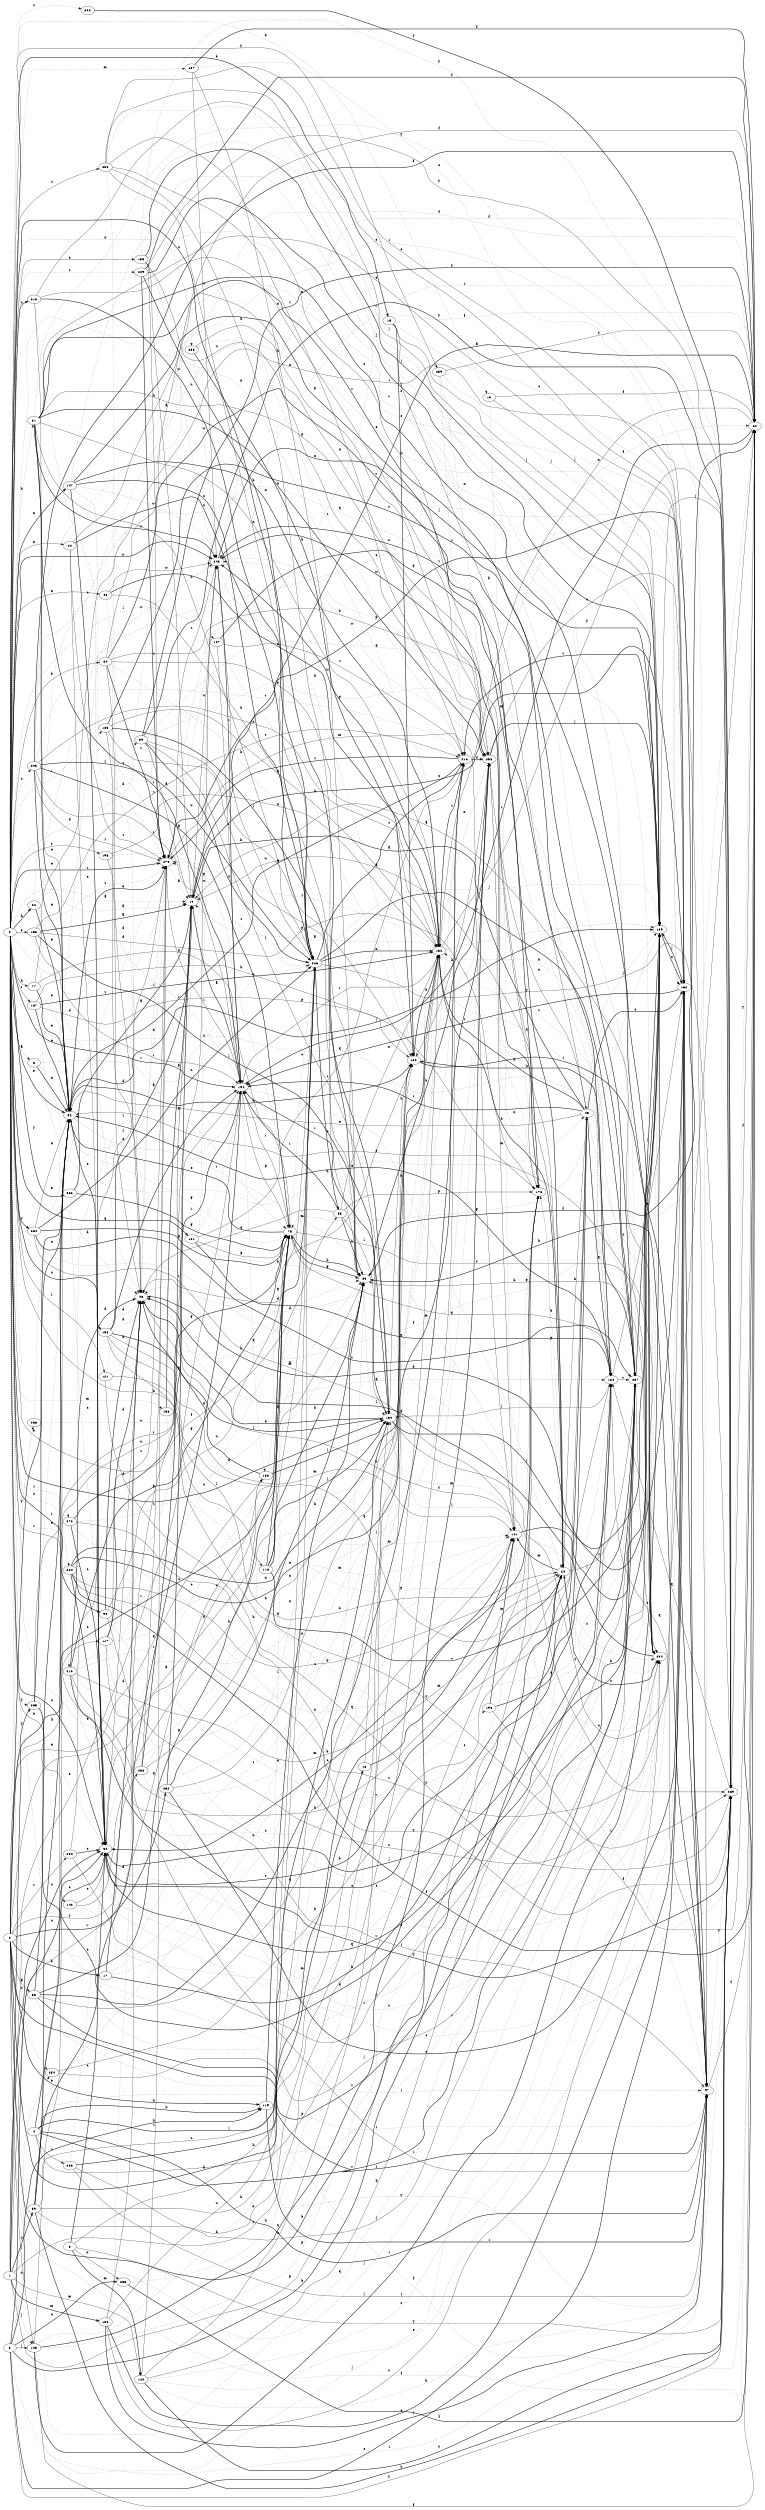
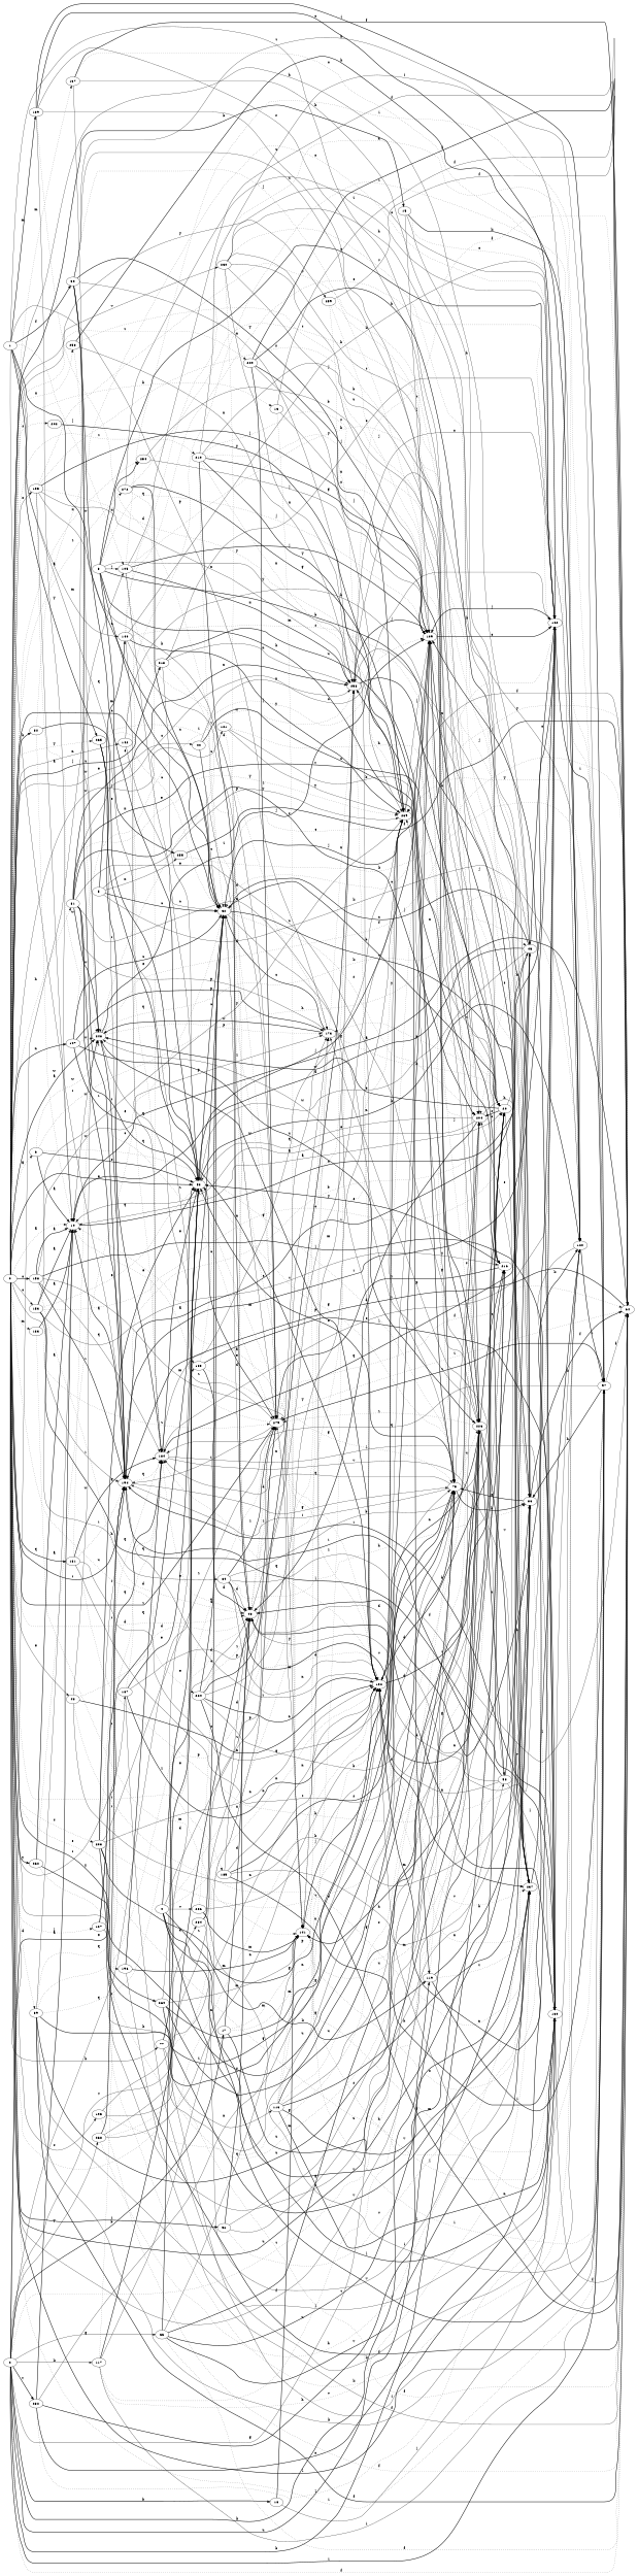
  strict digraph {
    rankdir=LR
    edge [style=bold]
    0
    6
    10
    13
    15
    32
    39
    43
    44
    48
    53
    58
    77
    81
    82
    84
    n17 [label=45]
    90
    97
    116
    121
    127
    130
    133
    137
    142
    147
    152
    153
    155
    158
    181
    185
    187
    194
    195
    196
    202
    203
    209
    210
    218
    224
    226
    230
    248
    253
    254
    259
    262
    264
    265
    272
    279
    75
    162
    64
    109
    141
    120
    20
    237
    204
    173
    269
    184
    258
    86
    216
    1
    59
    105
    139
    140
    183
    2
    17
    18
    66
    117
    119
    232
    234
-   266
    268
    3
    255
    4
    236
    5
    0 -> 6 [label=a style=dotted]
    0 -> 10 [label=a style=dotted]
    0 -> 13 [label=b style=dotted]
    0 -> 15 [label=b]
    0 -> 32 [label=c]
    0 -> 39 [label=d style=dotted]
    0 -> 43 [label=d style=dotted]
    0 -> 44 [label=e style=solid]
    0 -> 48 [label=e style=solid]
    0 -> 53 [label=e]
    0 -> 58 [label=f style=solid]
    0 -> 77 [label=h style=solid]
    0 -> 81 [label=h style=dotted]
    0 -> 82 [label=h]
    0 -> 84 [label=h style=solid]
    0 -> n17 [label=h style=solid]
    0 -> 90 [label=i]
    0 -> 97 [label=i style=dotted]
    0 -> 116 [label=k style=solid]
    0 -> 121 [label=l style=solid]
    0 -> 127 [label=l style=dotted]
    0 -> 130 [label=l]
    0 -> 133 [label=m style=dotted]
    0 -> 137 [label=m style=dotted]
    0 -> 142 [label=n style=solid]
    0 -> 147 [label=n]
    0 -> 152 [label=n style=dotted]
    0 -> 153 [label=o style=solid]
    0 -> 155 [label=o style=solid]
    0 -> 158 [label=o]
    0 -> 181 [label=q]
    0 -> 185 [label=r style=dotted]
    0 -> 187 [label=r style=solid]
    0 -> 194 [label=r]
    0 -> 195 [label=s style=solid]
    0 -> 196 [label=s style=dotted]
    0 -> 202 [label=s style=dotted]
    0 -> 203 [label=s style=dotted]
    0 -> 209 [label=t style=dotted]
    0 -> 210 [label=t style=dotted]
    0 -> 218 [label=u]
    0 -> 224 [label=u style=dotted]
    0 -> 226 [label=u]
    0 -> 230 [label=v style=solid]
    0 -> 248 [label=w]
    0 -> 253 [label=x style=dotted]
    0 -> 254 [label=x style=dotted]
    0 -> 259 [label=y style=solid]
    0 -> 262 [label=y]
    0 -> 264 [label=y]
    0 -> 265 [label=y style=dotted]
    0 -> 272 [label=z style=dotted]
    0 -> 279 [label=z]
+   6 -> 10 [label=a]
    6 -> 53 [label=e]
    6 -> n17 [label=h style=dotted]
    6 -> 248 [label=w style=dotted]
    6 -> 75 [label=g style=dotted]
    10 -> 248 [label=w style=solid]
    10 -> 162 [label=o]
    13 -> 64 [label=f style=solid]
    13 -> 109 [label=j style=solid]
    13 -> 141 [label=m style=dotted]
    15 -> n17 [label=h style=solid]
    15 -> 162 [label=o style=dotted]
    15 -> 109 [label=j style=solid]
    15 -> 120 [label=k]
    32 -> 43 [label=d style=solid]
    32 -> 75 [label=g style=solid]
    32 -> 109 [label=j]
    32 -> 20 [label=b]
    32 -> 237 [label=v]
    32 -> 204 [label=s style=dotted]
    39 -> 10 [label=a style=solid]
    39 -> 130 [label=l style=solid]
    39 -> 226 [label=u]
    39 -> 279 [label=z style=dotted]
    39 -> 64 [label=f]
    39 -> 120 [label=k style=solid]
    39 -> 173 [label=p style=dotted]
    39 -> 269 [label=y]
    39 -> 184 [label=q style=dotted]
    43 -> 279 [label=z style=dotted]
    43 -> 269 [label=y style=solid]
    43 -> 184 [label=q style=dotted]
    44 -> 32 [label=c style=solid]
    44 -> 226 [label=u]
    44 -> 279 [label=z style=solid]
    44 -> 258 [label=x style=solid]
    48 -> 43 [label=d style=dotted]
    48 -> 152 [label=n]
    48 -> 248 [label=w style=solid]
    48 -> 162 [label=o style=dotted]
    48 -> 86 [label=h style=solid]
    53 -> 32 [label=c]
    53 -> 75 [label=g style=dotted]
    53 -> 109 [label=j]
    53 -> 141 [label=m style=dotted]
    53 -> 120 [label=k]
    58 -> 43 [label=d style=solid]
    58 -> 130 [label=l style=solid]
    58 -> 152 [label=n style=solid]
    58 -> 194 [label=r]
    58 -> 141 [label=m style=dotted]
    58 -> 173 [label=p style=solid]
    58 -> 86 [label=h]
    77 -> 43 [label=d style=dotted]
    77 -> 53 [label=e]
    77 -> 97 [label=i style=solid]
    77 -> 75 [label=g style=solid]
    81 -> 53 [label=e]
    81 -> 152 [label=n style=solid]
    81 -> 194 [label=r]
    81 -> 226 [label=u style=solid]
    81 -> 248 [label=w]
    81 -> 162 [label=o style=solid]
    81 -> 237 [label=v]
    81 -> 204 [label=s]
    81 -> 173 [label=p style=solid]
    81 -> 269 [label=y style=dotted]
    81 -> 258 [label=x]
    82 -> 10 [label=a style=dotted]
    82 -> 53 [label=e]
    82 -> 162 [label=o style=dotted]
    84 -> 43 [label=d style=solid]
    84 -> 152 [label=n style=solid]
    84 -> 279 [label=z]
    84 -> 64 [label=f style=solid]
    84 -> 20 [label=b style=solid]
    84 -> 237 [label=v]
    84 -> 86 [label=h style=dotted]
    n17 -> 10 [label=a]
    n17 -> 32 [label=c]
    n17 -> 53 [label=e style=solid]
    n17 -> 152 [label=n]
    n17 -> 194 [label=r]
    n17 -> 162 [label=o]
    n17 -> 109 [label=j style=dotted]
    n17 -> 204 [label=s style=dotted]
    n17 -> 184 [label=q]
    n17 -> 258 [label=x style=solid]
    90 -> 43 [label=d]
    90 -> 226 [label=u style=solid]
    90 -> 237 [label=v style=dotted]
    90 -> 204 [label=s style=solid]
    97 -> 279 [label=z]
    97 -> 64 [label=f style=solid]
    97 -> 269 [label=y style=dotted]
    97 -> 184 [label=q style=solid]
    97 -> 86 [label=h]
    116 -> 130 [label=l]
    116 -> 226 [label=u style=solid]
    116 -> 75 [label=g]
    116 -> 141 [label=m style=dotted]
    116 -> 237 [label=v]
    116 -> 204 [label=s style=dotted]
    116 -> 173 [label=p style=dotted]
    116 -> 258 [label=x style=dotted]
    116 -> 86 [label=h]
    121 -> 43 [label=d style=dotted]
    121 -> 20 [label=b style=solid]
    121 -> 269 [label=y style=solid]
    121 -> 86 [label=h style=dotted]
    127 -> 194 [label=r style=solid]
    127 -> 120 [label=k style=dotted]
    127 -> 184 [label=q]
    127 -> 216 [label=t style=solid]
    130 -> 43 [label=d]
    130 -> 194 [label=r]
    130 -> 64 [label=f style=solid]
    130 -> 109 [label=j]
    130 -> 141 [label=m style=dotted]
    130 -> 120 [label=k style=solid]
    133 -> 10 [label=a]
    133 -> 141 [label=m style=dotted]
    137 -> 248 [label=w style=solid]
    137 -> 162 [label=o style=dotted]
    137 -> 64 [label=f]
    137 -> 86 [label=h style=solid]
    142 -> 32 [label=c style=solid]
    142 -> 97 [label=i style=dotted]
    142 -> 184 [label=q style=dotted]
    142 -> 86 [label=h style=solid]
    147 -> 32 [label=c]
    147 -> 152 [label=n]
    147 -> 226 [label=u]
    147 -> 248 [label=w style=dotted]
    147 -> 279 [label=z style=dotted]
    147 -> 109 [label=j style=dotted]
    147 -> 173 [label=p]
    152 -> 10 [label=a style=dotted]
    152 -> 43 [label=d style=dotted]
    152 -> 194 [label=r style=solid]
    152 -> 248 [label=w]
    152 -> 279 [label=z style=dotted]
    152 -> 109 [label=j style=dotted]
    152 -> 20 [label=b]
    152 -> 237 [label=v style=dotted]
    152 -> 269 [label=y style=solid]
    152 -> 184 [label=q style=dotted]
    152 -> 216 [label=t]
    153 -> 10 [label=a]
    153 -> 53 [label=e style=dotted]
    153 -> 130 [label=l]
    153 -> 194 [label=r style=solid]
    153 -> 279 [label=z style=dotted]
    153 -> 162 [label=o style=dotted]
    153 -> 173 [label=p style=solid]
    153 -> 216 [label=t style=solid]
    155 -> 10 [label=a style=solid]
    155 -> 248 [label=w style=dotted]
    155 -> 279 [label=k style=solid]
    155 -> 109 [label=j]
    155 -> 237 [label=v style=dotted]
    155 -> 204 [label=s style=dotted]
    155 -> 269 [label=y style=dotted]
    155 -> 258 [label=x style=solid]
    158 -> 10 [label=a]
    158 -> 43 [label=d style=dotted]
    158 -> 130 [label=l]
    158 -> 194 [label=r]
    158 -> 141 [label=m style=solid]
    158 -> 269 [label=y style=solid]
    158 -> 184 [label=q style=solid]
    181 -> 194 [label=r style=dotted]
    181 -> 248 [label=w style=dotted]
    181 -> 75 [label=g style=solid]
    181 -> 184 [label=q]
    181 -> 86 [label=h style=dotted]
    181 -> 216 [label=t style=solid]
    185 -> 43 [label=d style=solid]
    185 -> 130 [label=l]
    185 -> 152 [label=n style=solid]
    185 -> 204 [label=s]
    185 -> 86 [label=h style=solid]
    187 -> 53 [label=e]
    187 -> 152 [label=n]
    187 -> 120 [label=k style=solid]
    187 -> 173 [label=p style=solid]
    187 -> 184 [label=q style=dotted]
    194 -> 10 [label=a]
    194 -> 75 [label=g style=solid]
    194 -> 20 [label=b style=dotted]
-   194 -> 183 [label=q style=dotted]
+   194 -> 184 [label=q style=dotted]
    195 -> 43 [label=d style=solid]
    195 -> 152 [label=n style=solid]
    195 -> 194 [label=r style=dotted]
    195 -> 75 [label=g style=dotted]
    195 -> 64 [label=f style=dotted]
    196 -> 64 [label=f style=solid]
    196 -> 141 [label=m]
    196 -> 184 [label=q]
    202 -> 269 [label=y]
    203 -> 53 [label=e]
    203 -> 97 [label=i style=dotted]
    203 -> 152 [label=n style=solid]
    203 -> 194 [label=r style=solid]
    203 -> 226 [label=u]
    203 -> 279 [label=z style=solid]
    203 -> 75 [label=g]
    203 -> 64 [label=f]
    203 -> 184 [label=q style=dotted]
    203 -> 216 [label=t style=dotted]
    209 -> 279 [label=z]
    209 -> 64 [label=f]
    209 -> 109 [label=j]
    209 -> 269 [label=y style=solid]
    209 -> 86 [label=h]
    210 -> 32 [label=c style=dotted]
    210 -> 43 [label=d]
    210 -> 97 [label=i style=solid]
    210 -> 226 [label=u style=dotted]
    210 -> 75 [label=g]
    210 -> 20 [label=b style=solid]
    210 -> 204 [label=s style=dotted]
    210 -> 269 [label=y]
    210 -> 258 [label=x style=dotted]
    218 -> 53 [label=e style=solid]
    218 -> 226 [label=u]
    218 -> 279 [label=z style=dotted]
    218 -> 162 [label=o style=solid]
    218 -> 258 [label=x style=solid]
    224 -> 32 [label=c]
    224 -> 152 [label=n]
    224 -> 279 [label=z style=dotted]
    224 -> 64 [label=f]
    224 -> 20 [label=b style=solid]
    224 -> 269 [label=y style=solid]
    224 -> 258 [label=x]
    226 -> 58 [label=u]
    226 -> 152 [label=n]
    226 -> 248 [label=w style=solid]
    226 -> 279 [label=z style=dotted]
    226 -> 109 [label=j style=dotted]
    226 -> 237 [label=v]
    226 -> 269 [label=y style=solid]
    226 -> 216 [label=t]
    230 -> 43 [label=d style=dotted]
    230 -> 226 [label=u style=solid]
    230 -> 162 [label=o style=solid]
    230 -> 109 [label=j style=solid]
    230 -> 237 [label=v style=dotted]
    230 -> 258 [label=x style=solid]
    230 -> 86 [label=h style=solid]
    230 -> 216 [label=t style=solid]
    248 -> 194 [label=r]
    248 -> 279 [label=z style=solid]
    248 -> 64 [label=f style=dotted]
    248 -> 109 [label=j]
    248 -> 120 [label=k style=dotted]
    248 -> 173 [label=p style=dotted]
    253 -> 248 [label=w style=dotted]
    253 -> 120 [label=k]
    253 -> 258 [label=x style=solid]
    253 -> 216 [label=t style=dotted]
    254 -> 109 [label=j style=solid]
    254 -> 20 [label=b style=solid]
    259 -> 64 [label=f style=solid]
    259 -> 109 [label=j style=dotted]
    259 -> 258 [label=x style=dotted]
    259 -> 216 [label=t style=dotted]
    262 -> 10 [label=a]
    262 -> 32 [label=c style=dotted]
    262 -> 226 [label=u style=dotted]
    262 -> 75 [label=g]
    264 -> 53 [label=e style=solid]
    264 -> 226 [label=u]
    264 -> 75 [label=g]
    264 -> 64 [label=f style=dotted]
    264 -> 141 [label=m style=solid]
    264 -> 237 [label=v]
    265 -> 32 [label=c style=dotted]
    265 -> 53 [label=e]
    265 -> 194 [label=r style=solid]
    265 -> 279 [label=z style=dotted]
    265 -> 184 [label=q]
    272 -> 32 [label=c]
    272 -> 75 [label=g]
    272 -> 162 [label=z style=solid]
    272 -> 184 [label=q style=dotted]
    272 -> 86 [label=h style=dotted]
    279 -> 10 [label=a style=dotted]
    279 -> 43 [label=d style=dotted]
    279 -> 53 [label=e]
    279 -> 194 [label=r style=solid]
    279 -> 64 [label=f style=dotted]
    279 -> 141 [label=m style=solid]
    75 -> 53 [label=e]
    75 -> 194 [label=r style=solid]
    75 -> 226 [label=u style=dotted]
    75 -> 204 [label=s style=solid]
    75 -> 184 [label=q style=solid]
    75 -> 86 [label=h]
    162 -> 32 [label=c style=dotted]
    162 -> 43 [label=d]
    162 -> 97 [label=i]
    162 -> 194 [label=r]
    162 -> 109 [label=j]
    64 -> 10 [label=a]
    64 -> 152 [label=n style=solid]
    64 -> 194 [label=r]
    64 -> 279 [label=z style=dotted]
    64 -> 269 [label=y style=dotted]
    109 -> 75 [label=g style=dotted]
    109 -> 162 [label=o]
    109 -> 216 [label=t]
    141 -> 32 [label=c style=dotted]
    141 -> 97 [label=i style=dotted]
    141 -> 130 [label=l style=dotted]
    141 -> 162 [label=o style=dotted]
    141 -> 109 [label=j]
    141 -> 204 [label=s style=dotted]
    141 -> 173 [label=p style=dotted]
    120 -> 43 [label=d style=solid]
    120 -> 97 [label=i]
    120 -> 152 [label=n]
    20 -> 10 [label=a style=solid]
    20 -> n17 [label=h style=solid]
    20 -> 248 [label=w]
    20 -> 141 [label=m]
    20 -> 237 [label=v style=solid]
    20 -> 204 [label=s]
    20 -> 173 [label=p style=dotted]
    237 -> 152 [label=n style=dotted]
    237 -> 109 [label=j]
    237 -> 120 [label=k]
    237 -> 204 [label=s style=solid]
    204 -> 10 [label=a style=solid]
    204 -> 43 [label=d]
    204 -> 53 [label=e style=solid]
    204 -> 20 [label=b style=dotted]
    204 -> 86 [label=h style=solid]
    173 -> 32 [label=c]
    173 -> 248 [label=w]
    173 -> 20 [label=b style=dotted]
    173 -> 258 [label=x style=dotted]
    269 -> 32 [label=c style=dotted]
    269 -> 64 [label=f style=solid]
    269 -> 109 [label=j style=solid]
    269 -> 184 [label=q style=solid]
    184 -> 53 [label=e]
    184 -> 130 [label=l style=solid]
    184 -> 162 [label=o style=solid]
    184 -> 237 [label=v style=solid]
    258 -> 152 [label=n style=dotted]
    258 -> 248 [label=w style=dotted]
    258 -> 162 [label=o style=solid]
    258 -> 64 [label=f style=dotted]
    258 -> 109 [label=j]
    258 -> 141 [label=m style=solid]
    258 -> 120 [label=k style=solid]
    258 -> 86 [label=h]
    86 -> 130 [label=l style=dotted]
    86 -> 75 [label=g]
    86 -> 64 [label=f]
    216 -> 53 [label=e]
    216 -> 279 [label=z]
    216 -> 258 [label=x]
    1 -> 32 [label=c]
    1 -> 194 [label=r style=solid]
    1 -> 265 [label=y]
    1 -> 173 [label=p style=solid]
    1 -> 216 [label=t style=solid]
    1 -> 59 [label=f]
    1 -> 105 [label=j style=dotted]
    1 -> 139 [label=m]
    1 -> 140 [label=m style=solid]
    1 -> 183 [label=q style=solid]
    59 -> 53 [label=e]
    59 -> 152 [label=n style=solid]
    59 -> 194 [label=r]
    59 -> 226 [label=u style=solid]
    59 -> 248 [label=w style=solid]
    59 -> 109 [label=j style=dotted]
    59 -> 120 [label=k style=solid]
    59 -> 269 [label=y]
    105 -> 53 [label=e style=solid]
    105 -> 97 [label=i style=dotted]
    105 -> 64 [label=f style=solid]
    105 -> 109 [label=j]
    105 -> 173 [label=p style=dotted]
    105 -> 184 [label=q style=dotted]
    105 -> 258 [label=x]
    105 -> 86 [label=h style=dotted]
    139 -> 10 [label=a style=solid]
    139 -> 43 [label=d style=dotted]
    139 -> 97 [label=i]
    139 -> 226 [label=u style=solid]
    139 -> 162 [label=o]
    139 -> 204 [label=s style=solid]
    140 -> 97 [label=h style=dotted]
    140 -> 279 [label=z style=solid]
    140 -> 162 [label=o style=dotted]
    140 -> 120 [label=k style=solid]
    140 -> 204 [label=s style=dotted]
    140 -> 269 [label=y]
    140 -> 184 [label=q style=solid]
    183 -> 32 [label=c style=dotted]
    183 -> 43 [label=d]
    183 -> 130 [label=l]
    183 -> 75 [label=g style=dotted]
    2 -> 53 [label=e]
    2 -> 97 [label=i]
    2 -> 226 [label=u]
    2 -> 75 [label=g style=solid]
    2 -> 64 [label=f style=dotted]
    2 -> 20 [label=b]
    2 -> 216 [label=t style=dotted]
    2 -> 105 [label=j style=solid]
    2 -> 183 [label=q style=solid]
    2 -> 17 [label=b]
    2 -> 18 [label=b]
    2 -> 66 [label=g style=solid]
    2 -> 117 [label=k style=solid]
    2 -> 119 [label=k]
    2 -> 232 [label=v]
    2 -> 234 [label=v style=solid]
-   2 -> 266 [label=y style=dotted]
    2 -> 268 [label=y style=solid]
    17 -> 43 [label=d]
    17 -> n17 [label=h]
    17 -> 152 [label=n style=dotted]
    17 -> 141 [label=m style=dotted]
    18 -> 130 [label=l style=solid]
    18 -> 141 [label=m]
    66 -> 53 [label=e]
    66 -> 75 [label=g]
    66 -> 64 [label=f style=dotted]
    66 -> 141 [label=q style=solid]
    66 -> 237 [label=v]
    66 -> 216 [label=t]
    117 -> 43 [label=d]
    117 -> 97 [label=i style=solid]
    117 -> 194 [label=r style=dotted]
    117 -> 226 [label=u style=dotted]
    117 -> 279 [label=z style=solid]
    117 -> 237 [label=v style=dotted]
    119 -> 97 [label=i]
    119 -> 75 [label=g style=dotted]
    119 -> 237 [label=v style=dotted]
    119 -> 86 [label=h]
    232 -> 10 [label=a]
    232 -> 130 [label=l style=dotted]
    232 -> 152 [label=n style=solid]
    232 -> 162 [label=o]
    232 -> 86 [label=h]
    234 -> 32 [label=c]
    234 -> 279 [label=z style=solid]
    234 -> 237 [label=v style=solid]
-   266 -> 53 [label=e style=dotted]
-   266 -> 248 [label=w style=dotted]
    268 -> 152 [label=n style=solid]
    268 -> 194 [label=r]
    268 -> 279 [label=z style=solid]
    268 -> 258 [label=x style=dotted]
    268 -> 86 [label=h style=dotted]
    3 -> 32 [label=c]
-   3 -> 254 [label=x style=dotted]
+   3 -> 254 [label=x]
    3 -> 162 [label=o]
    3 -> 109 [label=j style=dotted]
    3 -> 20 [label=b]
    3 -> 269 [label=y style=solid]
    3 -> 105 [label=j style=solid]
    3 -> 119 [label=k]
    3 -> 255 [label=x]
    255 -> 64 [label=f]
    255 -> 120 [label=k style=dotted]
    4 -> 32 [label=c]
    4 -> 97 [label=i]
    4 -> 130 [label=l]
    4 -> 152 [label=n style=dotted]
    4 -> 237 [label=v]
    4 -> 173 [label=p style=solid]
    4 -> 269 [label=y style=dotted]
    4 -> 119 [label=k]
    4 -> 236 [label=v style=solid]
    236 -> 32 [label=c style=dotted]
    236 -> 97 [label=i style=solid]
    236 -> 109 [label=j style=solid]
    236 -> 141 [label=m]
    5 -> 32 [label=c]
    5 -> 120 [label=k style=solid]
    5 -> 269 [label=y style=solid]
    5 -> 140 [label=m]
    5 -> 255 [label=x style=solid]
  }
